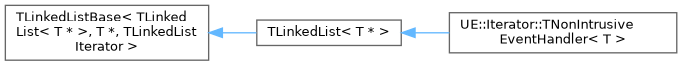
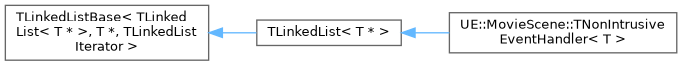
  digraph {
    rankdir=LR
    node [color=grey40 fillcolor=white fontname=Helvetica fontsize=10 shape=box style=filled]
    edge [color=steelblue1 dir=back fontname=Helvetica fontsize=10 labelfontname=Helvetica labelfontsize=10 style=solid]
    n1 [height=0.2 label="TLinkedListBase\< TLinked\lList\< T * \>, T *, TLinkedList\lIterator \>" width=0.4]
    n2 [height=0.2 label="TLinkedList\< T * \>" width=0.4]
-   n3 [height=0.2 label="UE::Iterator::TNonIntrusive\lEventHandler\< T \>" width=0.4]
+   n3 [height=0.2 label="UE::MovieScene::TNonIntrusive\lEventHandler\< T \>" width=0.4]
    n1 -> n2
    n2 -> n3
  }
